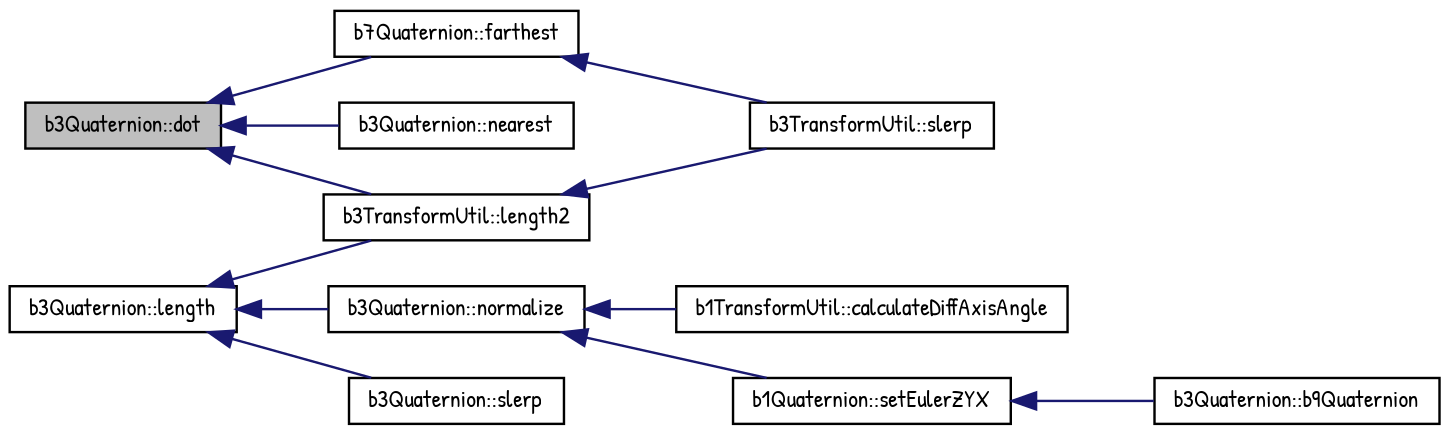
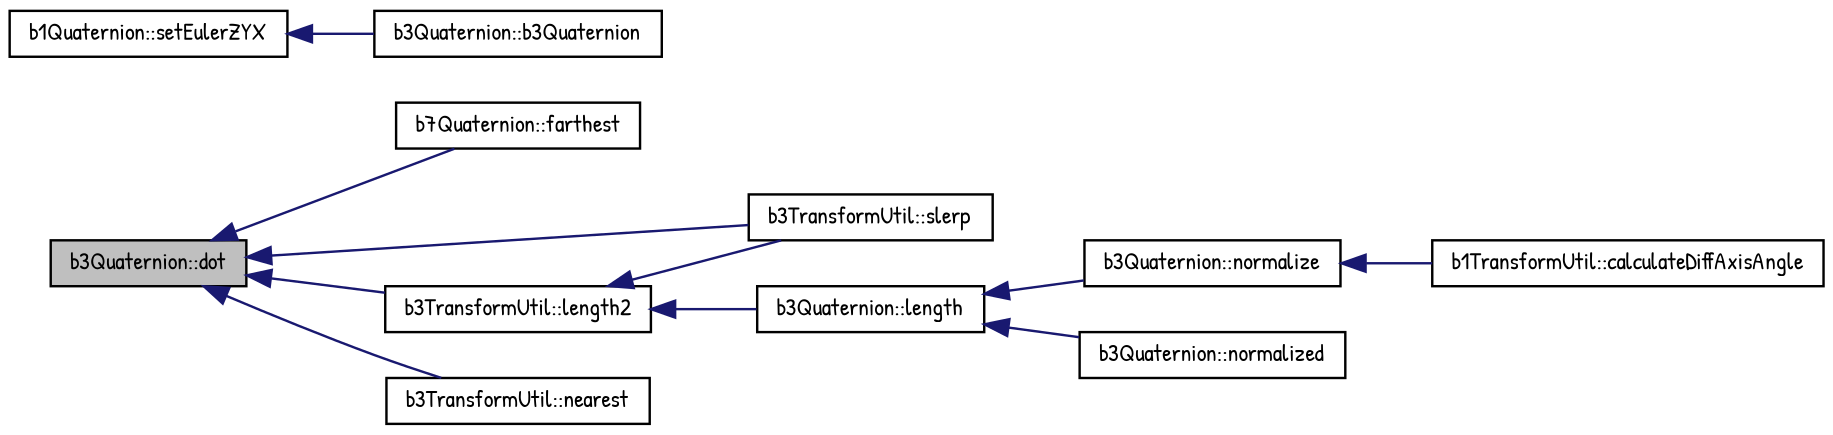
  digraph {
    fontname="Patrick Hand"
    rankdir=LR
    node [color=black fontname="Patrick Hand" fontsize=10 shape=record]
    edge [color=midnightblue dir=back fontname="Patrick Hand" fontsize=10 labelfontname=FreeSans labelfontsize=10 style=solid]
    n1 [fillcolor=grey75 fontcolor=black height=0.2 label="b3Quaternion::dot" style=filled width=0.4]
    n2 [height=0.2 label="b7Quaternion::farthest" width=0.4]
    n3 [height=0.2 label="b3TransformUtil::length2" width=0.4]
    n4 [height=0.2 label="b3TransformUtil::slerp" width=0.4]
-   n5 [height=0.2 label="b3Quaternion::nearest" width=0.4]
+   n5 [height=0.2 label="b3TransformUtil::nearest" width=0.4]
    n6 [height=0.2 label="b3Quaternion::length" width=0.4]
    n7 [height=0.2 label="b3Quaternion::normalize" width=0.4]
-   n8 [height=0.2 label="b3Quaternion::slerp" width=0.4]
+   n8 [height=0.2 label="b3Quaternion::normalized" width=0.4]
    n9 [height=0.2 label="b1TransformUtil::calculateDiffAxisAngle" width=0.4]
    n10 [height=0.2 label="b1Quaternion::setEulerZYX" width=0.4]
-   n11 [height=0.2 label="b3Quaternion::b9Quaternion" width=0.4]
+   n11 [height=0.2 label="b3Quaternion::b3Quaternion" width=0.4]
    n1 -> n2
    n1 -> n3
-   n2 -> n4
+   n1 -> n4
    n1 -> n5
    n3 -> n4
-   n6 -> n3
+   n3 -> n6
    n6 -> n7
    n6 -> n8
    n7 -> n9
-   n7 -> n10
    n10 -> n11
  }
